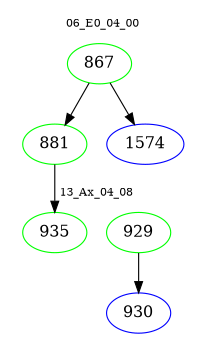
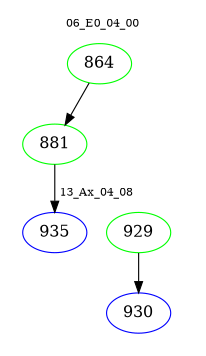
  digraph {
    node [color=green]
    edge [color=black]
    n1 [label=929]
    n2 [color=blue label=930]
-   n3 [label=935]
-   n4 [label=867]
+   n3 [color=blue label=935]
+   n4 [label=864]
    n5 [label=881]
-   n6 [color=blue label=1574]
    subgraph cluster_1 {
      color=white
      fontsize=10
      label="13_Ax_04_08"
      n1
      n2
      n3
    }
    subgraph cluster_2 {
      color=white
      fontsize=10
      label="06_E0_04_00"
      n4
      n5
-     n6
    }
    n1 -> n2
    n4 -> n5
-   n4 -> n6
    n5 -> n3
  }
